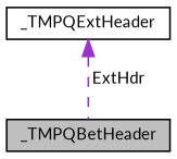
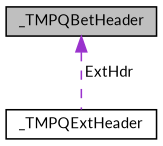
  digraph {
    fontname=Lato
    node [color=black fontname=Lato fontsize=10 shape=record style=filled]
    n1 [fillcolor=grey75 fontcolor=black height=0.2 label=_TMPQBetHeader width=0.4]
    n2 [fillcolor=white height=0.2 label=_TMPQExtHeader width=0.4]
-   n2 -> n1 [color=darkorchid3 dir=back fontname=Lato fontsize=10 label=" ExtHdr" labelfontname=Helvetica labelfontsize=10 style=dashed]
+   n1 -> n2 [color=darkorchid3 dir=back fontname=Lato fontsize=10 label=" ExtHdr" labelfontname=Helvetica labelfontsize=10 style=dashed]
  }
